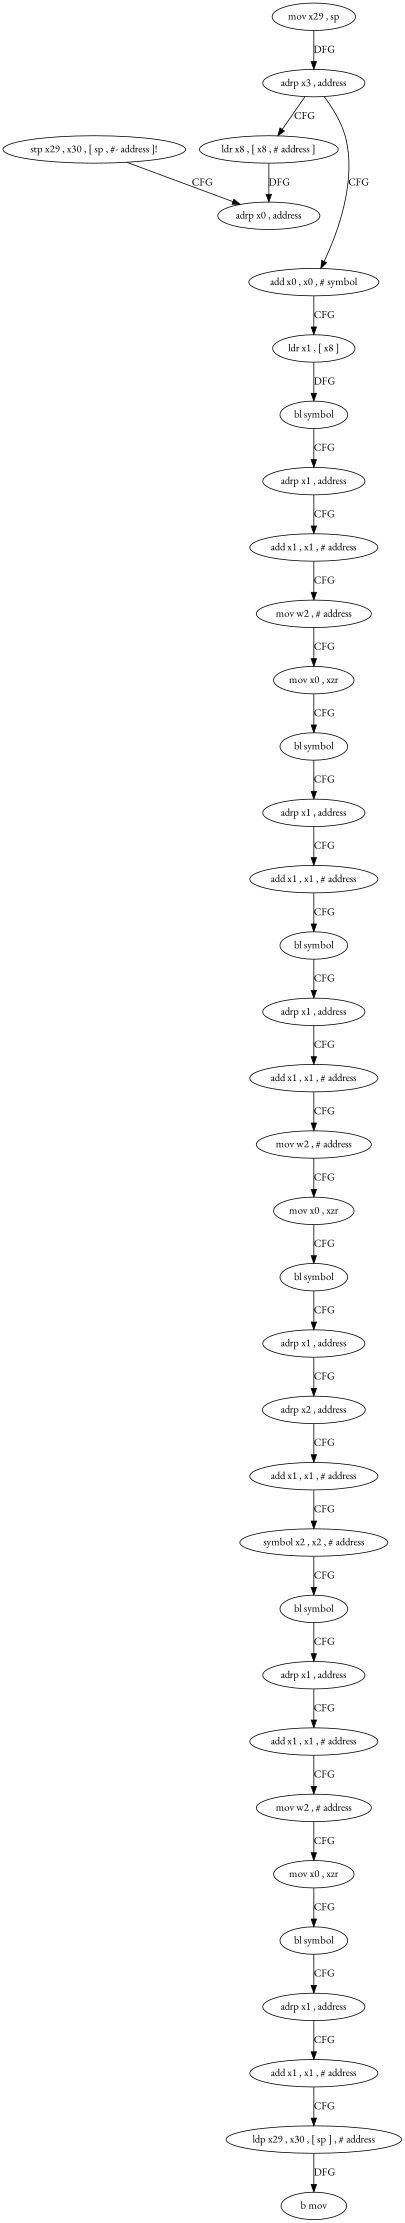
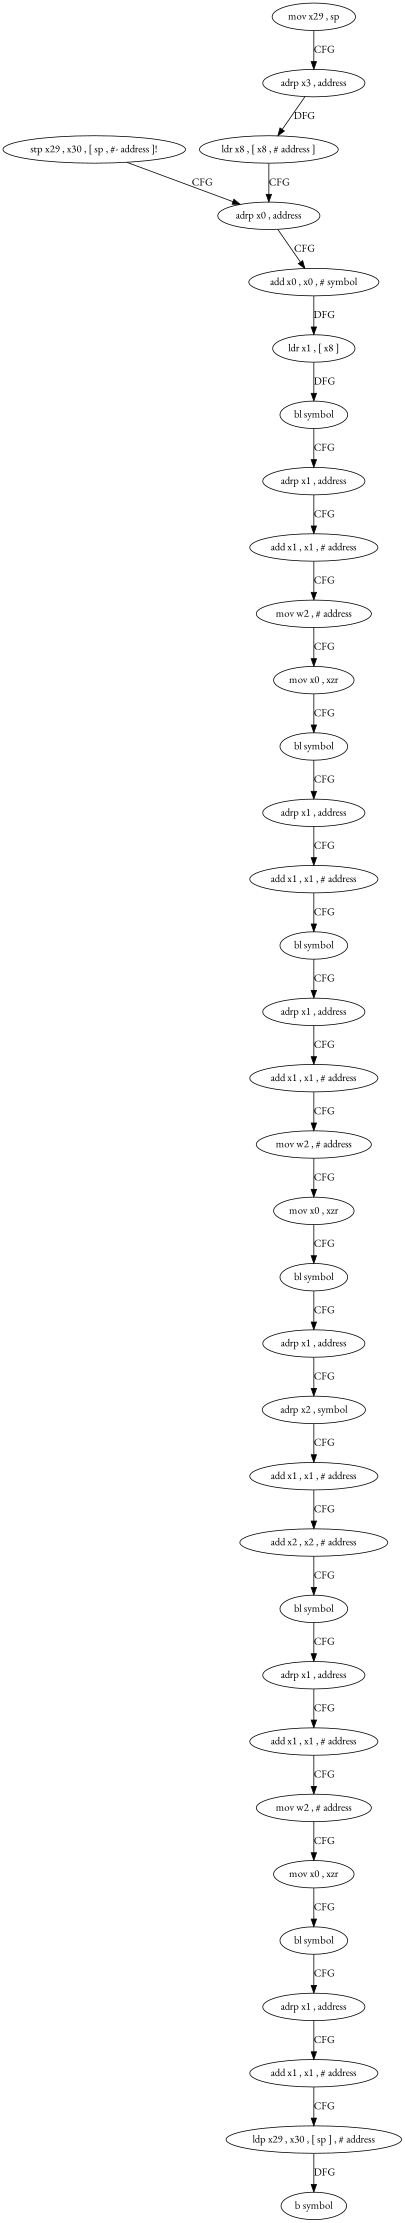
  digraph {
    fontname="EB Garamond"
    node [fontname="EB Garamond"]
    edge [fontname="EB Garamond"]
    n1 [label="stp x29 , x30 , [ sp , #- address ]!"]
    n2 [label="adrp x0 , address"]
    n3 [label="mov x29 , sp"]
    n4 [label="adrp x3 , address"]
    n5 [label="ldr x8 , [ x8 , # address ]"]
    n6 [label="add x0 , x0 , # symbol"]
    n7 [label="ldr x1 , [ x8 ]"]
    n8 [label="bl symbol"]
    n9 [label="adrp x1 , address"]
    n10 [label="add x1 , x1 , # address"]
    n11 [label="mov w2 , # address"]
    n12 [label="mov x0 , xzr"]
    n13 [label="bl symbol"]
    n14 [label="adrp x1 , address"]
    n15 [label="add x1 , x1 , # address"]
    n16 [label="bl symbol"]
    n17 [label="adrp x1 , address"]
    n18 [label="add x1 , x1 , # address"]
    n19 [label="mov w2 , # address"]
    n20 [label="mov x0 , xzr"]
    n21 [label="bl symbol"]
    n22 [label="adrp x1 , address"]
-   n23 [label="adrp x2 , address"]
+   n23 [label="adrp x2 , symbol"]
    n24 [label="add x1 , x1 , # address"]
-   n25 [label="symbol x2 , x2 , # address"]
+   n25 [label="add x2 , x2 , # address"]
    n26 [label="bl symbol"]
    n27 [label="adrp x1 , address"]
    n28 [label="add x1 , x1 , # address"]
    n29 [label="mov w2 , # address"]
    n30 [label="mov x0 , xzr"]
    n31 [label="bl symbol"]
    n32 [label="adrp x1 , address"]
    n33 [label="add x1 , x1 , # address"]
    n34 [label="ldp x29 , x30 , [ sp ] , # address"]
-   n35 [label="b mov"]
+   n35 [label="b symbol"]
    n1 -> n2 [label=CFG]
-   n4 -> n6 [label=CFG]
-   n3 -> n4 [label=DFG]
-   n4 -> n5 [label=CFG]
-   n5 -> n2 [label=DFG]
-   n6 -> n7 [label=CFG]
+   n2 -> n6 [label=CFG]
+   n3 -> n4 [label=CFG]
+   n4 -> n5 [label=DFG]
+   n5 -> n2 [label=CFG]
+   n6 -> n7 [label=DFG]
    n7 -> n8 [label=DFG]
    n8 -> n9 [label=CFG]
    n9 -> n10 [label=CFG]
    n10 -> n11 [label=CFG]
    n11 -> n12 [label=CFG]
    n12 -> n13 [label=CFG]
    n13 -> n14 [label=CFG]
    n14 -> n15 [label=CFG]
    n15 -> n16 [label=CFG]
    n16 -> n17 [label=CFG]
    n17 -> n18 [label=CFG]
    n18 -> n19 [label=CFG]
    n19 -> n20 [label=CFG]
    n20 -> n21 [label=CFG]
    n21 -> n22 [label=CFG]
    n22 -> n23 [label=CFG]
    n23 -> n24 [label=CFG]
    n24 -> n25 [label=CFG]
    n25 -> n26 [label=CFG]
    n26 -> n27 [label=CFG]
    n27 -> n28 [label=CFG]
    n28 -> n29 [label=CFG]
    n29 -> n30 [label=CFG]
    n30 -> n31 [label=CFG]
    n31 -> n32 [label=CFG]
    n32 -> n33 [label=CFG]
    n33 -> n34 [label=CFG]
    n34 -> n35 [label=DFG]
  }
